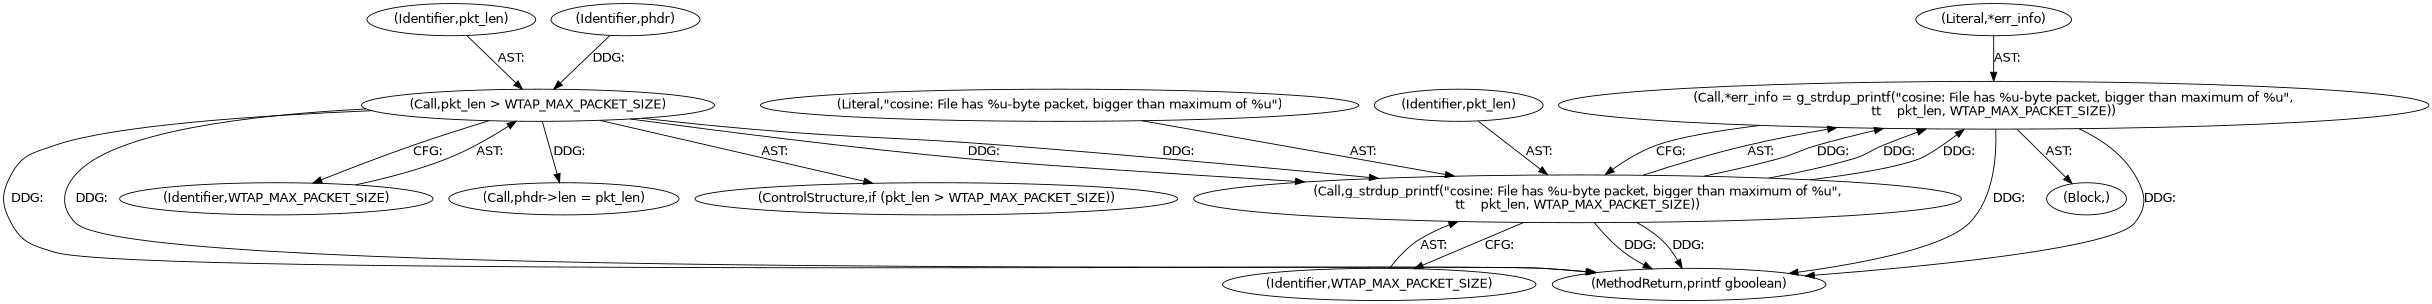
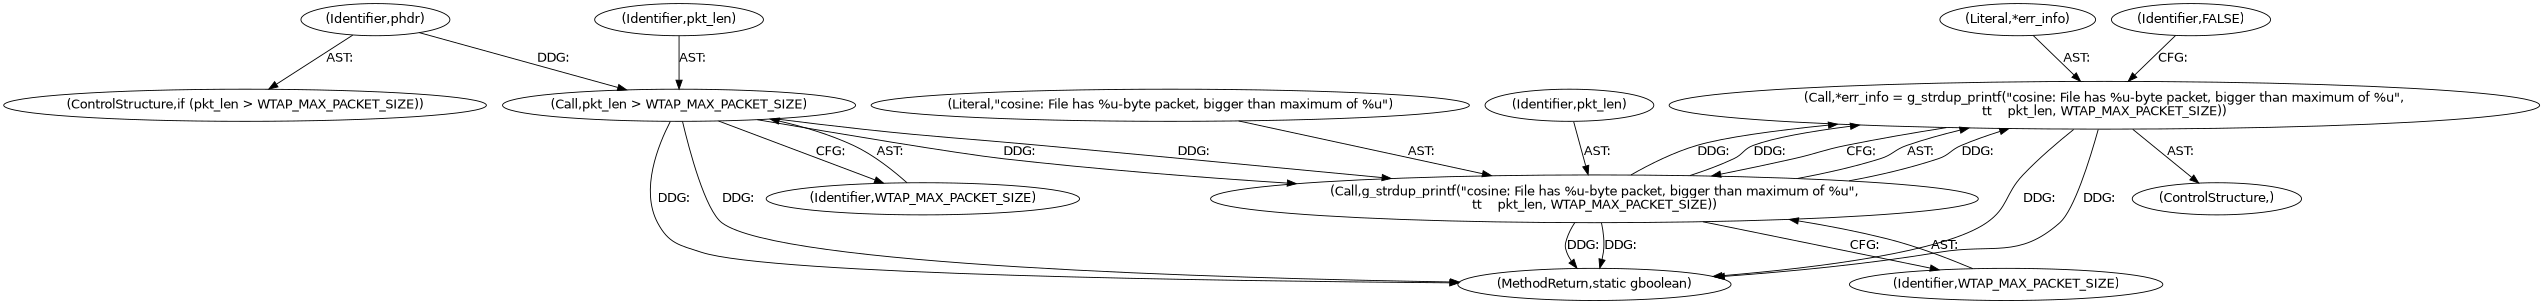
  digraph {
    fontname="DejaVu Sans"
    node [fontname="DejaVu Sans"]
    edge [fontname="DejaVu Sans"]
    n1 [label="(Call,*err_info = g_strdup_printf(\"cosine: File has %u-byte packet, bigger than maximum of %u\",\n\t\t    pkt_len, WTAP_MAX_PACKET_SIZE))"]
    n2 [label="(Call,g_strdup_printf(\"cosine: File has %u-byte packet, bigger than maximum of %u\",\n\t\t    pkt_len, WTAP_MAX_PACKET_SIZE))"]
-   n3 [label="(MethodReturn,printf gboolean)"]
-   n4 [label="(Block,)"]
+   n3 [label="(MethodReturn,static gboolean)"]
+   n4 [label="(ControlStructure,)"]
    n5 [label="(Identifier,WTAP_MAX_PACKET_SIZE)"]
    n6 [label="(Call,pkt_len > WTAP_MAX_PACKET_SIZE)"]
    n7 [label="(Identifier,WTAP_MAX_PACKET_SIZE)"]
-   n8 [label="(Call,phdr->len = pkt_len)"]
    n9 [label="(ControlStructure,if (pkt_len > WTAP_MAX_PACKET_SIZE))"]
    n10 [label="(Literal,\"cosine: File has %u-byte packet, bigger than maximum of %u\")"]
    n11 [label="(Identifier,pkt_len)"]
+   n12 [label="(Identifier,FALSE)"]
    n13 [label="(Identifier,pkt_len)"]
    n14 [label="(Literal,*err_info)"]
    n15 [label="(Identifier,phdr)"]
    n1 -> n2 [label="CFG: "]
    n1 -> n3 [label="DDG: "]
    n1 -> n3 [label="DDG: "]
    n1 -> n4 [label="AST: "]
    n2 -> n1 [label="AST: "]
    n2 -> n1 [label="DDG: "]
    n2 -> n1 [label="DDG: "]
    n2 -> n1 [label="DDG: "]
    n2 -> n3 [label="DDG: "]
    n2 -> n3 [label="DDG: "]
    n2 -> n5 [label="CFG: "]
    n5 -> n2 [label="AST: "]
    n6 -> n2 [label="DDG: "]
    n6 -> n2 [label="DDG: "]
    n6 -> n3 [label="DDG: "]
    n6 -> n3 [label="DDG: "]
    n6 -> n7 [label="CFG: "]
-   n6 -> n8 [label="DDG: "]
-   n6 -> n9 [label="AST: "]
+   n15 -> n9 [label="AST: "]
    n7 -> n6 [label="AST: "]
    n10 -> n2 [label="AST: "]
    n11 -> n6 [label="AST: "]
+   n12 -> n1 [label="CFG: "]
    n13 -> n2 [label="AST: "]
    n14 -> n1 [label="AST: "]
    n15 -> n6 [label="DDG: "]
  }
